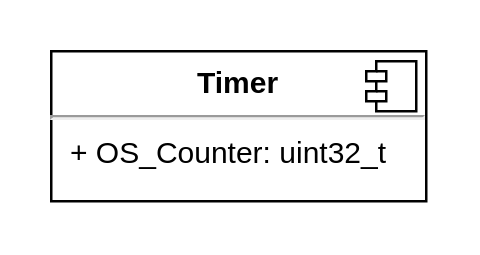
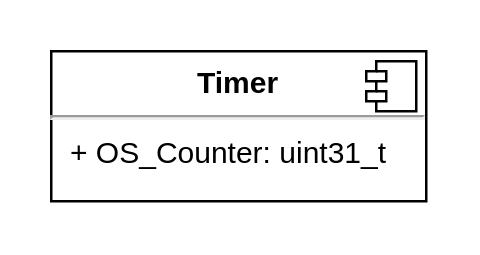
  <mxCell id="0" />
  <mxCell id="1" parent="0" />
- <mxCell id="2" value="&lt;p style=&quot;margin: 0px ; margin-top: 6px ; text-align: center&quot;&gt;&lt;b&gt;Timer&lt;/b&gt;&lt;/p&gt;&lt;hr&gt;&lt;p style=&quot;margin: 0px ; margin-left: 8px&quot;&gt;+ OS_Counter: uint32_t&lt;br&gt;&lt;/p&gt;" style="align=left;overflow=fill;html=1;dropTarget=0;container=0;" vertex="1" parent="1"><mxGeometry x="20" y="20" width="150" height="60" as="geometry" /></mxCell>
+ <mxCell id="2" value="&lt;p style=&quot;margin: 0px ; margin-top: 6px ; text-align: center&quot;&gt;&lt;b&gt;Timer&lt;/b&gt;&lt;/p&gt;&lt;hr&gt;&lt;p style=&quot;margin: 0px ; margin-left: 8px&quot;&gt;+ OS_Counter: uint31_t&lt;br&gt;&lt;/p&gt;" style="align=left;overflow=fill;html=1;dropTarget=0;container=0;" vertex="1" parent="1"><mxGeometry x="20" y="20" width="150" height="60" as="geometry" /></mxCell>
  <mxCell id="3" value="" style="shape=component;jettyWidth=8;jettyHeight=4;" vertex="1" parent="1"><mxGeometry x="146" y="24" width="20" height="20" as="geometry"><mxPoint x="-24" y="4" as="offset" /></mxGeometry></mxCell>
